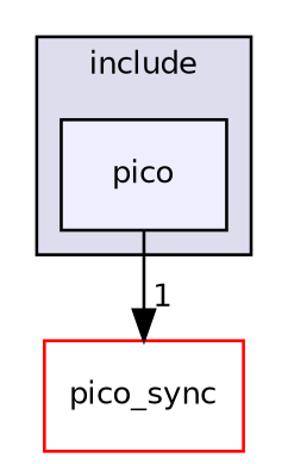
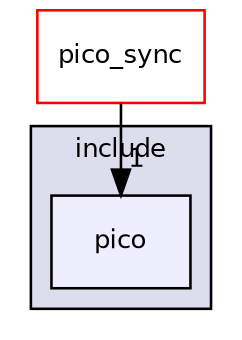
  digraph {
    compound=true
    node [fontname=Helvetica fontsize=10 shape=box style=filled]
    n1 [fillcolor="#eeeeff" label=pico pencolor=black]
    n2 [color=red fillcolor=white label=pico_sync]
    subgraph cluster_1 {
      bgcolor="#ddddee"
      fontname=Helvetica
      fontsize=10
      label=include
      pencolor=black
      n1
    }
-   n1 -> n2 [headlabel=1 labeldistance=1.5 labelfontname=Helvetica labelfontsize=10]
+   n2 -> n1 [headlabel=1 labeldistance=1.5 labelfontname=Helvetica labelfontsize=10]
  }
